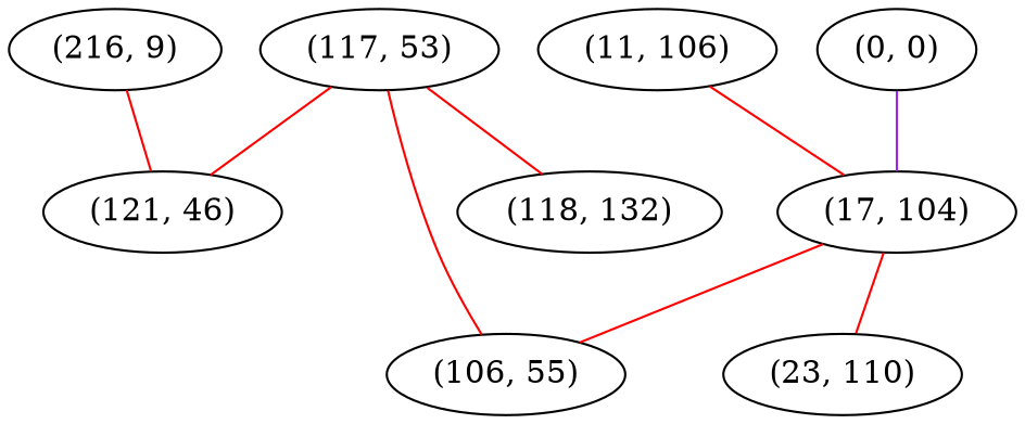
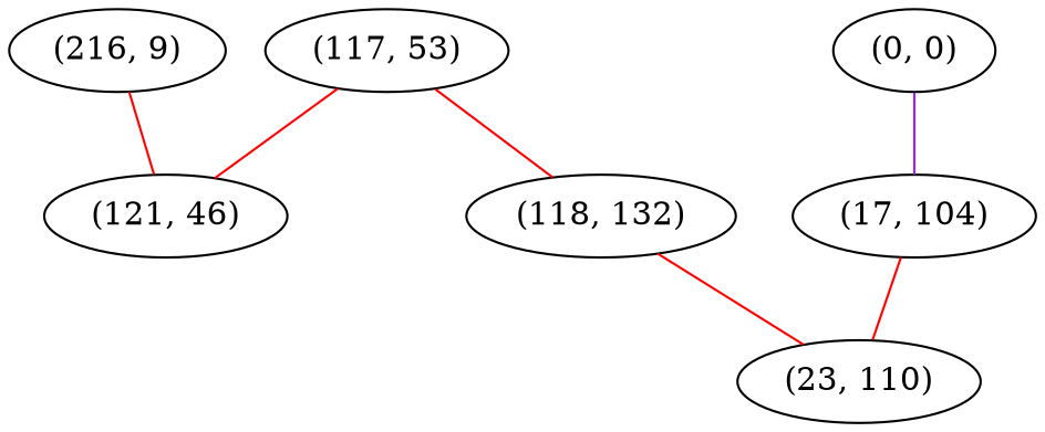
  graph {
    edge [color=red weight=1]
    "(216, 9)"
    "(121, 46)"
-   "(11, 106)"
    "(17, 104)"
-   "(106, 55)"
    "(23, 110)"
    "(0, 0)"
    "(117, 53)"
    n9 [label="(118, 132)"]
    "(216, 9)" -- "(121, 46)"
-   "(11, 106)" -- "(17, 104)"
-   "(17, 104)" -- "(106, 55)"
    "(17, 104)" -- "(23, 110)"
    "(0, 0)" -- "(17, 104)" [color=purple weight=4]
    "(117, 53)" -- "(121, 46)"
-   "(117, 53)" -- "(106, 55)"
    "(117, 53)" -- n9
+   n9 -- "(23, 110)"
  }
